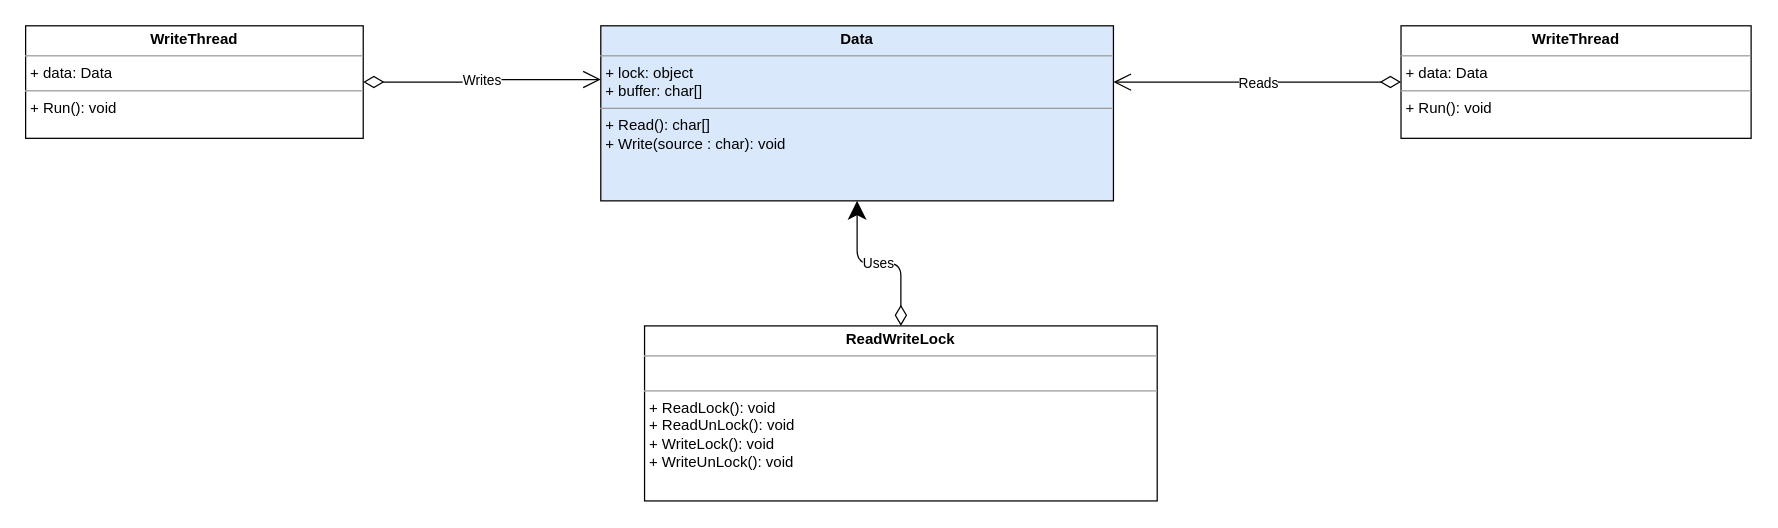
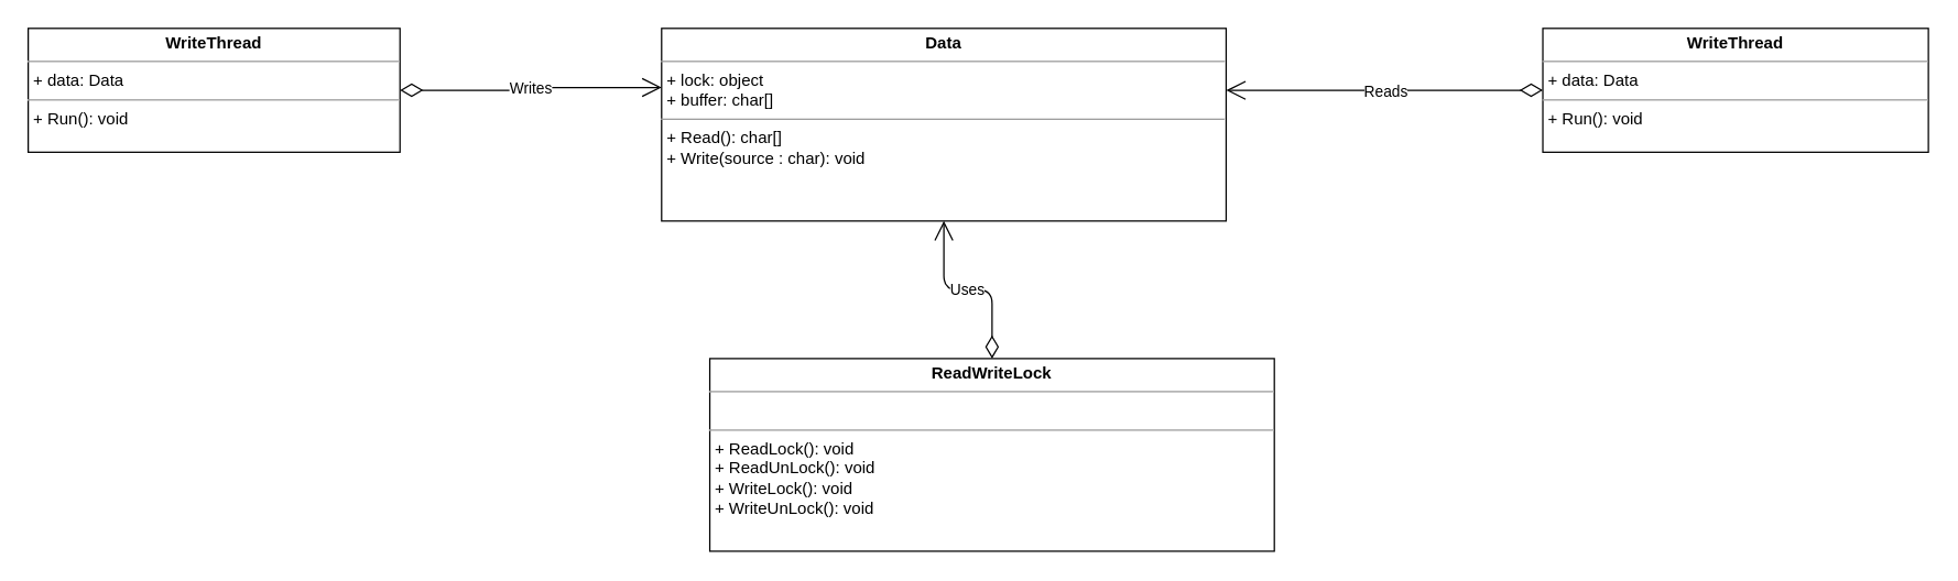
  <mxCell id="0" />
  <mxCell id="1" parent="0" />
- <mxCell id="2" value="&lt;p style=&quot;margin: 0px ; margin-top: 4px ; text-align: center&quot;&gt;&lt;b&gt;Data&lt;/b&gt;&lt;/p&gt;&lt;hr size=&quot;1&quot;&gt;&lt;p style=&quot;margin: 0px ; margin-left: 4px&quot;&gt;+ lock: object&lt;br&gt;+ buffer: char[]&lt;/p&gt;&lt;hr size=&quot;1&quot;&gt;&lt;p style=&quot;margin: 0px ; margin-left: 4px&quot;&gt;+ Read(): char[]&lt;br&gt;+ Write(source : char): void&lt;/p&gt;" style="verticalAlign=top;align=left;overflow=fill;fontSize=12;fontFamily=Helvetica;html=1;fillColor=#dae8fc;" vertex="1" parent="1"><mxGeometry x="480" y="20" width="410" height="140" as="geometry" /></mxCell>
+ <mxCell id="2" value="&lt;p style=&quot;margin: 0px ; margin-top: 4px ; text-align: center&quot;&gt;&lt;b&gt;Data&lt;/b&gt;&lt;/p&gt;&lt;hr size=&quot;1&quot;&gt;&lt;p style=&quot;margin: 0px ; margin-left: 4px&quot;&gt;+ lock: object&lt;br&gt;+ buffer: char[]&lt;/p&gt;&lt;hr size=&quot;1&quot;&gt;&lt;p style=&quot;margin: 0px ; margin-left: 4px&quot;&gt;+ Read(): char[]&lt;br&gt;+ Write(source : char): void&lt;/p&gt;" style="verticalAlign=top;align=left;overflow=fill;fontSize=12;fontFamily=Helvetica;html=1;" vertex="1" parent="1"><mxGeometry x="480" y="20" width="410" height="140" as="geometry" /></mxCell>
  <mxCell id="3" value="&lt;p style=&quot;margin: 0px ; margin-top: 4px ; text-align: center&quot;&gt;&lt;b&gt;WriteThread&lt;/b&gt;&lt;/p&gt;&lt;hr size=&quot;1&quot;&gt;&lt;p style=&quot;margin: 0px ; margin-left: 4px&quot;&gt;+ data: Data&lt;br&gt;&lt;/p&gt;&lt;hr size=&quot;1&quot;&gt;&lt;p style=&quot;margin: 0px ; margin-left: 4px&quot;&gt;+ Run(): void&lt;br&gt;&lt;br&gt;&lt;/p&gt;" style="verticalAlign=top;align=left;overflow=fill;fontSize=12;fontFamily=Helvetica;html=1;" vertex="1" parent="1"><mxGeometry x="1120" y="20" width="280" height="90" as="geometry" /></mxCell>
  <mxCell id="4" value="&lt;p style=&quot;margin: 0px ; margin-top: 4px ; text-align: center&quot;&gt;&lt;b&gt;WriteThread&lt;/b&gt;&lt;/p&gt;&lt;hr size=&quot;1&quot;&gt;&lt;p style=&quot;margin: 0px ; margin-left: 4px&quot;&gt;+ data: Data&lt;br&gt;&lt;/p&gt;&lt;hr size=&quot;1&quot;&gt;&lt;p style=&quot;margin: 0px ; margin-left: 4px&quot;&gt;+ Run(): void&lt;br&gt;&lt;br&gt;&lt;/p&gt;" style="verticalAlign=top;align=left;overflow=fill;fontSize=12;fontFamily=Helvetica;html=1;" vertex="1" parent="1"><mxGeometry x="20" y="20" width="270" height="90" as="geometry" /></mxCell>
  <mxCell id="5" value="&lt;p style=&quot;margin: 0px ; margin-top: 4px ; text-align: center&quot;&gt;&lt;b&gt;ReadWriteLock&lt;/b&gt;&lt;/p&gt;&lt;hr size=&quot;1&quot;&gt;&lt;p style=&quot;margin: 0px ; margin-left: 4px&quot;&gt;&lt;br&gt;&lt;/p&gt;&lt;hr size=&quot;1&quot;&gt;&lt;p style=&quot;margin: 0px ; margin-left: 4px&quot;&gt;+ ReadLock(): void&lt;br&gt;+ ReadUnLock(): void&lt;/p&gt;&lt;p style=&quot;margin: 0px ; margin-left: 4px&quot;&gt;+ WriteLock(): void&lt;br&gt;&lt;/p&gt;&lt;p style=&quot;margin: 0px ; margin-left: 4px&quot;&gt;+ WriteUnLock(): void&lt;br&gt;&lt;/p&gt;" style="verticalAlign=top;align=left;overflow=fill;fontSize=12;fontFamily=Helvetica;html=1;" vertex="1" parent="1"><mxGeometry x="515" y="260" width="410" height="140" as="geometry" /></mxCell>
  <mxCell id="6" value="Writes" style="endArrow=open;html=1;endSize=12;startArrow=diamondThin;startSize=14;startFill=0;edgeStyle=orthogonalEdgeStyle;entryX=0;entryY=0.307;entryDx=0;entryDy=0;entryPerimeter=0;exitX=1;exitY=0.5;exitDx=0;exitDy=0;" edge="1" parent="1" source="4" target="2"><mxGeometry relative="1" as="geometry"><mxPoint x="330" y="63" as="sourcePoint" /><mxPoint x="440" y="63" as="targetPoint" /></mxGeometry></mxCell>
  <mxCell id="7" value="Reads" style="endArrow=open;html=1;endSize=12;startArrow=diamondThin;startSize=14;startFill=0;edgeStyle=orthogonalEdgeStyle;exitX=0;exitY=0.5;exitDx=0;exitDy=0;" edge="1" parent="1" source="3"><mxGeometry relative="1" as="geometry"><mxPoint x="1050" y="65" as="sourcePoint" /><mxPoint x="890" y="65" as="targetPoint" /></mxGeometry></mxCell>
- <mxCell id="8" value="Uses" style="endArrow=classic;html=1;endSize=12;startArrow=diamondThin;startSize=14;startFill=0;edgeStyle=orthogonalEdgeStyle;exitX=0.5;exitY=0;exitDx=0;exitDy=0;entryX=0.5;entryY=1;entryDx=0;entryDy=0;" edge="1" parent="1" source="5" target="2"><mxGeometry relative="1" as="geometry"><mxPoint x="684.5" y="240" as="sourcePoint" /><mxPoint x="780" y="190" as="targetPoint" /></mxGeometry></mxCell>
+ <mxCell id="8" value="Uses" style="endArrow=open;html=1;endSize=12;startArrow=diamondThin;startSize=14;startFill=0;edgeStyle=orthogonalEdgeStyle;exitX=0.5;exitY=0;exitDx=0;exitDy=0;entryX=0.5;entryY=1;entryDx=0;entryDy=0;" edge="1" parent="1" source="5" target="2"><mxGeometry relative="1" as="geometry"><mxPoint x="684.5" y="240" as="sourcePoint" /><mxPoint x="780" y="190" as="targetPoint" /></mxGeometry></mxCell>
